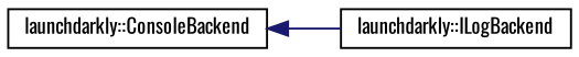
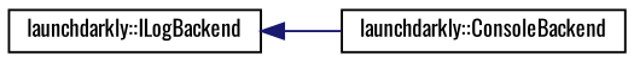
  digraph {
    rankdir=LR
    fontname=Oswald
    node [color=black fillcolor=white fontname=Oswald fontsize=10 shape=record style=filled]
    n1 [height=0.2 label="launchdarkly::ILogBackend" width=0.4]
    n2 [height=0.2 label="launchdarkly::ConsoleBackend" width=0.4]
-   n2 -> n1 [color=midnightblue dir=back fontname=Oswald fontsize=10 labelfontname=Helvetica labelfontsize=10 style=solid]
+   n1 -> n2 [color=midnightblue dir=back fontname=Oswald fontsize=10 labelfontname=Helvetica labelfontsize=10 style=solid]
  }
